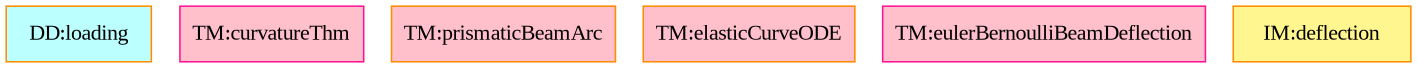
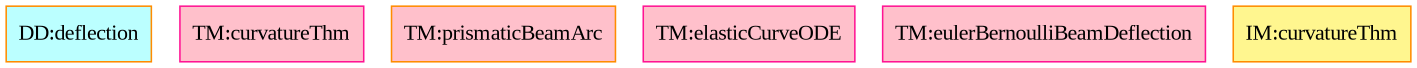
  digraph {
    fontname="Liberation Serif"
    node [color=darkorange fillcolor=pink shape=box style=filled fontname="Liberation Serif"]
-   n1 [fillcolor=paleturquoise1 label="DD:loading"]
+   n1 [fillcolor=paleturquoise1 label="DD:deflection"]
    n2 [color=deeppink label="TM:curvatureThm"]
    n3 [label="TM:prismaticBeamArc"]
-   n4 [label="TM:elasticCurveODE"]
+   n4 [color=deeppink label="TM:elasticCurveODE"]
    n5 [color=deeppink label="TM:eulerBernoulliBeamDeflection"]
-   n6 [fillcolor=khaki1 label="IM:deflection"]
+   n6 [fillcolor=khaki1 label="IM:curvatureThm"]
    subgraph sub_1 {
      rank=same
      n1
    }
    subgraph sub_2 {
      rank=same
      n2
      n3
      n4
      n5
    }
    subgraph sub_3 {
      rank=same
      n6
    }
  }
